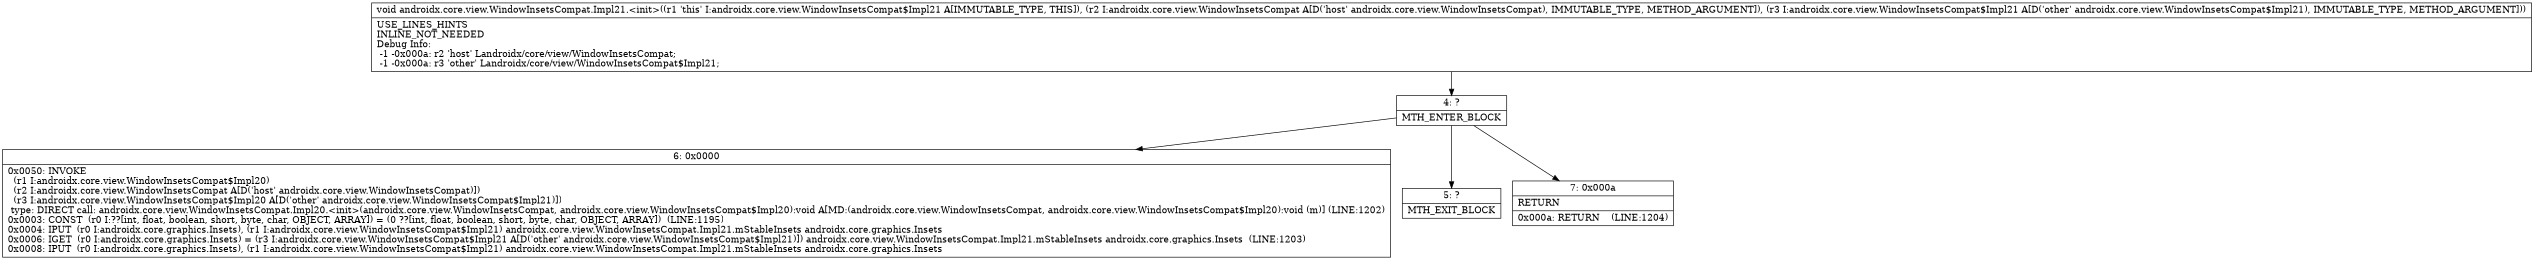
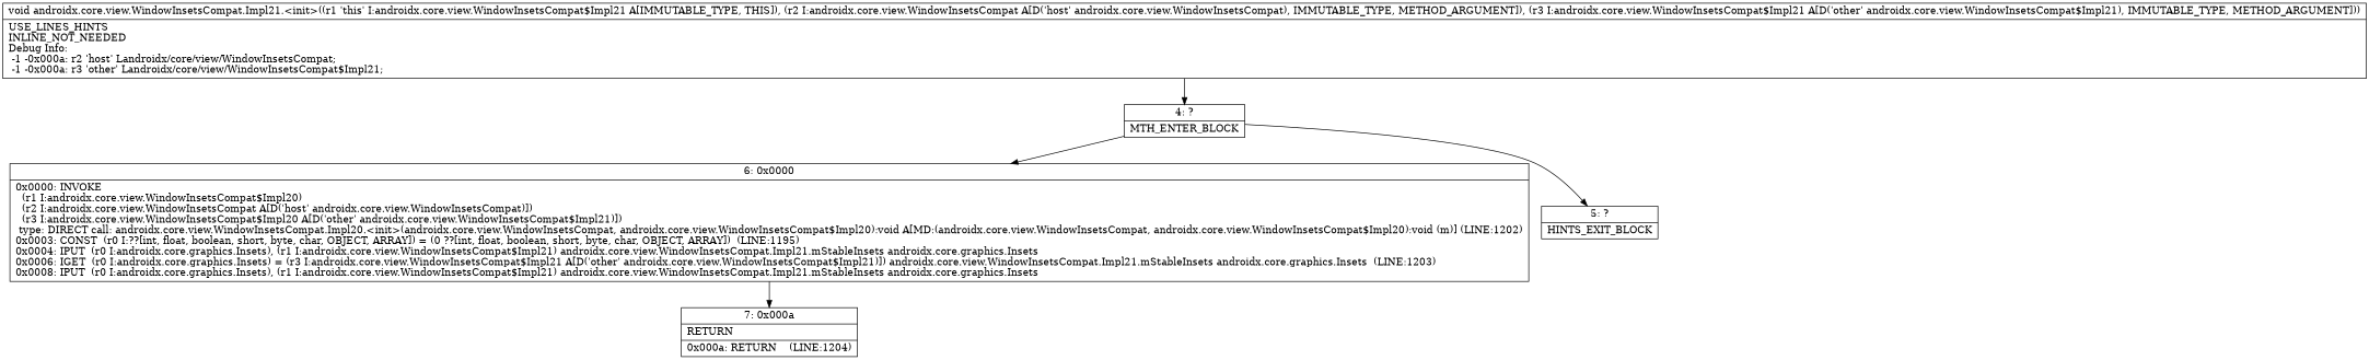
  digraph {
    node [shape=record]
    n1 [label="{4\:\ ?|MTH_ENTER_BLOCK\l}"]
-   n2 [label="{6\:\ 0x0000|0x0050: INVOKE  \l  (r1 I:androidx.core.view.WindowInsetsCompat$Impl20)\l  (r2 I:androidx.core.view.WindowInsetsCompat A[D('host' androidx.core.view.WindowInsetsCompat)])\l  (r3 I:androidx.core.view.WindowInsetsCompat$Impl20 A[D('other' androidx.core.view.WindowInsetsCompat$Impl21)])\l type: DIRECT call: androidx.core.view.WindowInsetsCompat.Impl20.\<init\>(androidx.core.view.WindowInsetsCompat, androidx.core.view.WindowInsetsCompat$Impl20):void A[MD:(androidx.core.view.WindowInsetsCompat, androidx.core.view.WindowInsetsCompat$Impl20):void (m)] (LINE:1202)\l0x0003: CONST  (r0 I:??[int, float, boolean, short, byte, char, OBJECT, ARRAY]) = (0 ??[int, float, boolean, short, byte, char, OBJECT, ARRAY])  (LINE:1195)\l0x0004: IPUT  (r0 I:androidx.core.graphics.Insets), (r1 I:androidx.core.view.WindowInsetsCompat$Impl21) androidx.core.view.WindowInsetsCompat.Impl21.mStableInsets androidx.core.graphics.Insets \l0x0006: IGET  (r0 I:androidx.core.graphics.Insets) = (r3 I:androidx.core.view.WindowInsetsCompat$Impl21 A[D('other' androidx.core.view.WindowInsetsCompat$Impl21)]) androidx.core.view.WindowInsetsCompat.Impl21.mStableInsets androidx.core.graphics.Insets  (LINE:1203)\l0x0008: IPUT  (r0 I:androidx.core.graphics.Insets), (r1 I:androidx.core.view.WindowInsetsCompat$Impl21) androidx.core.view.WindowInsetsCompat.Impl21.mStableInsets androidx.core.graphics.Insets \l}"]
-   n3 [label="{5\:\ ?|MTH_EXIT_BLOCK\l}"]
+   n2 [label="{6\:\ 0x0000|0x0000: INVOKE  \l  (r1 I:androidx.core.view.WindowInsetsCompat$Impl20)\l  (r2 I:androidx.core.view.WindowInsetsCompat A[D('host' androidx.core.view.WindowInsetsCompat)])\l  (r3 I:androidx.core.view.WindowInsetsCompat$Impl20 A[D('other' androidx.core.view.WindowInsetsCompat$Impl21)])\l type: DIRECT call: androidx.core.view.WindowInsetsCompat.Impl20.\<init\>(androidx.core.view.WindowInsetsCompat, androidx.core.view.WindowInsetsCompat$Impl20):void A[MD:(androidx.core.view.WindowInsetsCompat, androidx.core.view.WindowInsetsCompat$Impl20):void (m)] (LINE:1202)\l0x0003: CONST  (r0 I:??[int, float, boolean, short, byte, char, OBJECT, ARRAY]) = (0 ??[int, float, boolean, short, byte, char, OBJECT, ARRAY])  (LINE:1195)\l0x0004: IPUT  (r0 I:androidx.core.graphics.Insets), (r1 I:androidx.core.view.WindowInsetsCompat$Impl21) androidx.core.view.WindowInsetsCompat.Impl21.mStableInsets androidx.core.graphics.Insets \l0x0006: IGET  (r0 I:androidx.core.graphics.Insets) = (r3 I:androidx.core.view.WindowInsetsCompat$Impl21 A[D('other' androidx.core.view.WindowInsetsCompat$Impl21)]) androidx.core.view.WindowInsetsCompat.Impl21.mStableInsets androidx.core.graphics.Insets  (LINE:1203)\l0x0008: IPUT  (r0 I:androidx.core.graphics.Insets), (r1 I:androidx.core.view.WindowInsetsCompat$Impl21) androidx.core.view.WindowInsetsCompat.Impl21.mStableInsets androidx.core.graphics.Insets \l}"]
+   n3 [label="{5\:\ ?|HINTS_EXIT_BLOCK\l}"]
    n4 [label="{7\:\ 0x000a|RETURN\l|0x000a: RETURN    (LINE:1204)\l}"]
    n5 [label="{void androidx.core.view.WindowInsetsCompat.Impl21.\<init\>((r1 'this' I:androidx.core.view.WindowInsetsCompat$Impl21 A[IMMUTABLE_TYPE, THIS]), (r2 I:androidx.core.view.WindowInsetsCompat A[D('host' androidx.core.view.WindowInsetsCompat), IMMUTABLE_TYPE, METHOD_ARGUMENT]), (r3 I:androidx.core.view.WindowInsetsCompat$Impl21 A[D('other' androidx.core.view.WindowInsetsCompat$Impl21), IMMUTABLE_TYPE, METHOD_ARGUMENT]))  | USE_LINES_HINTS\lINLINE_NOT_NEEDED\lDebug Info:\l  \-1 \-0x000a: r2 'host' Landroidx\/core\/view\/WindowInsetsCompat;\l  \-1 \-0x000a: r3 'other' Landroidx\/core\/view\/WindowInsetsCompat$Impl21;\l}"]
    n1 -> n2
    n1 -> n3
-   n1 -> n4
+   n2 -> n4
    n5 -> n1
  }
